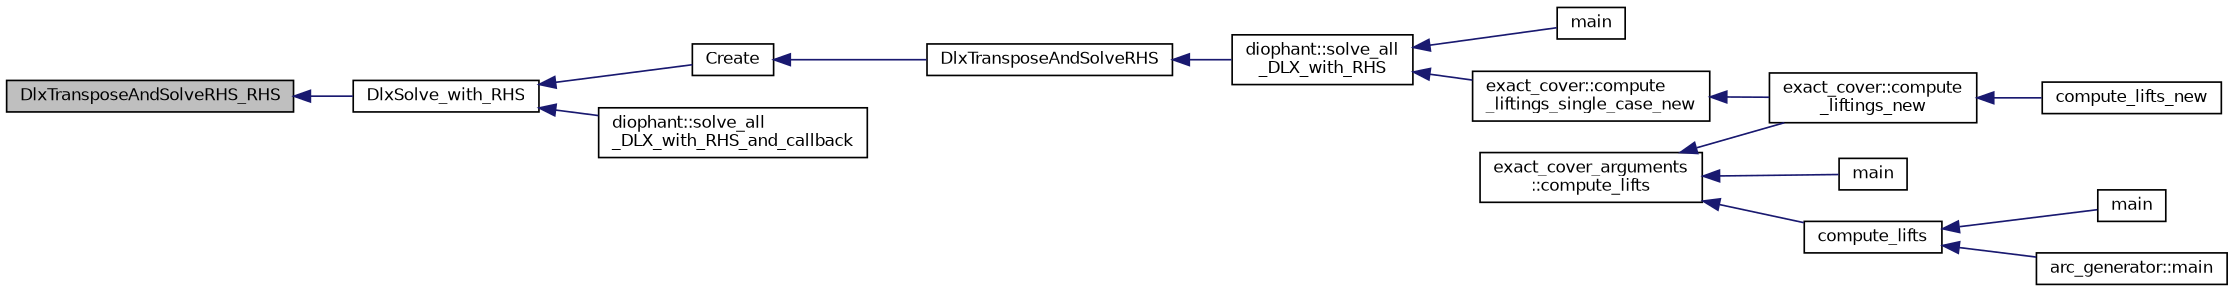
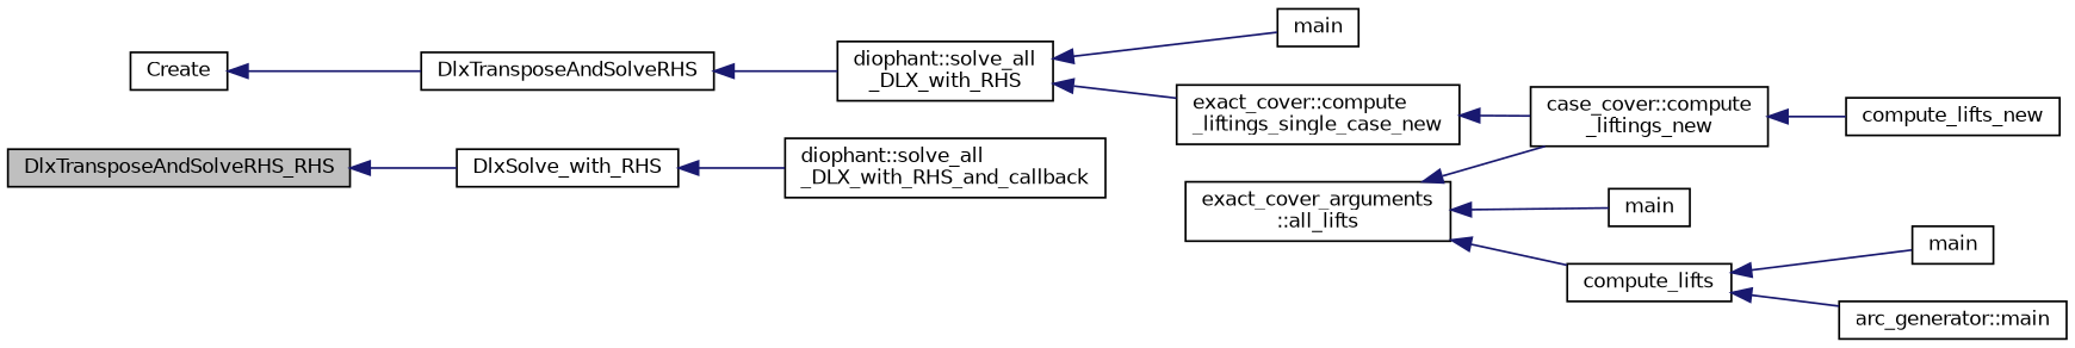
  digraph {
    rankdir=LR
    node [color=black fillcolor=white fontname=Helvetica fontsize=10 shape=record style=filled]
    edge [color=midnightblue dir=back fontname=Helvetica fontsize=10 labelfontname=Helvetica labelfontsize=10 style=solid]
    n1 [fillcolor=grey75 fontcolor=black height=0.2 label=DlxTransposeAndSolveRHS_RHS width=0.4]
    n2 [height=0.2 label=DlxSolve_with_RHS width=0.4]
    n3 [height=0.2 label=Create width=0.4]
    n4 [height=0.2 label="diophant::solve_all\l_DLX_with_RHS_and_callback" width=0.4]
    n5 [height=0.2 label=DlxTransposeAndSolveRHS width=0.4]
    n6 [height=0.2 label="diophant::solve_all\l_DLX_with_RHS" width=0.4]
    n7 [height=0.2 label=main width=0.4]
    n8 [height=0.2 label="exact_cover::compute\l_liftings_single_case_new" width=0.4]
-   n9 [height=0.2 label="exact_cover::compute\l_liftings_new" width=0.4]
+   n9 [height=0.2 label="case_cover::compute\l_liftings_new" width=0.4]
    n10 [height=0.2 label=compute_lifts_new width=0.4]
-   n11 [height=0.2 label="exact_cover_arguments\l::compute_lifts" width=0.4]
+   n11 [height=0.2 label="exact_cover_arguments\l::all_lifts" width=0.4]
    n12 [height=0.2 label=main width=0.4]
    n13 [height=0.2 label=compute_lifts width=0.4]
    n14 [height=0.2 label=main width=0.4]
    n15 [height=0.2 label="arc_generator::main" width=0.4]
    n1 -> n2
-   n2 -> n3
    n2 -> n4
    n3 -> n5
    n5 -> n6
    n6 -> n7
    n6 -> n8
    n8 -> n9
    n9 -> n10
    n11 -> n9
    n11 -> n12
    n11 -> n13
    n13 -> n14
    n13 -> n15
  }
